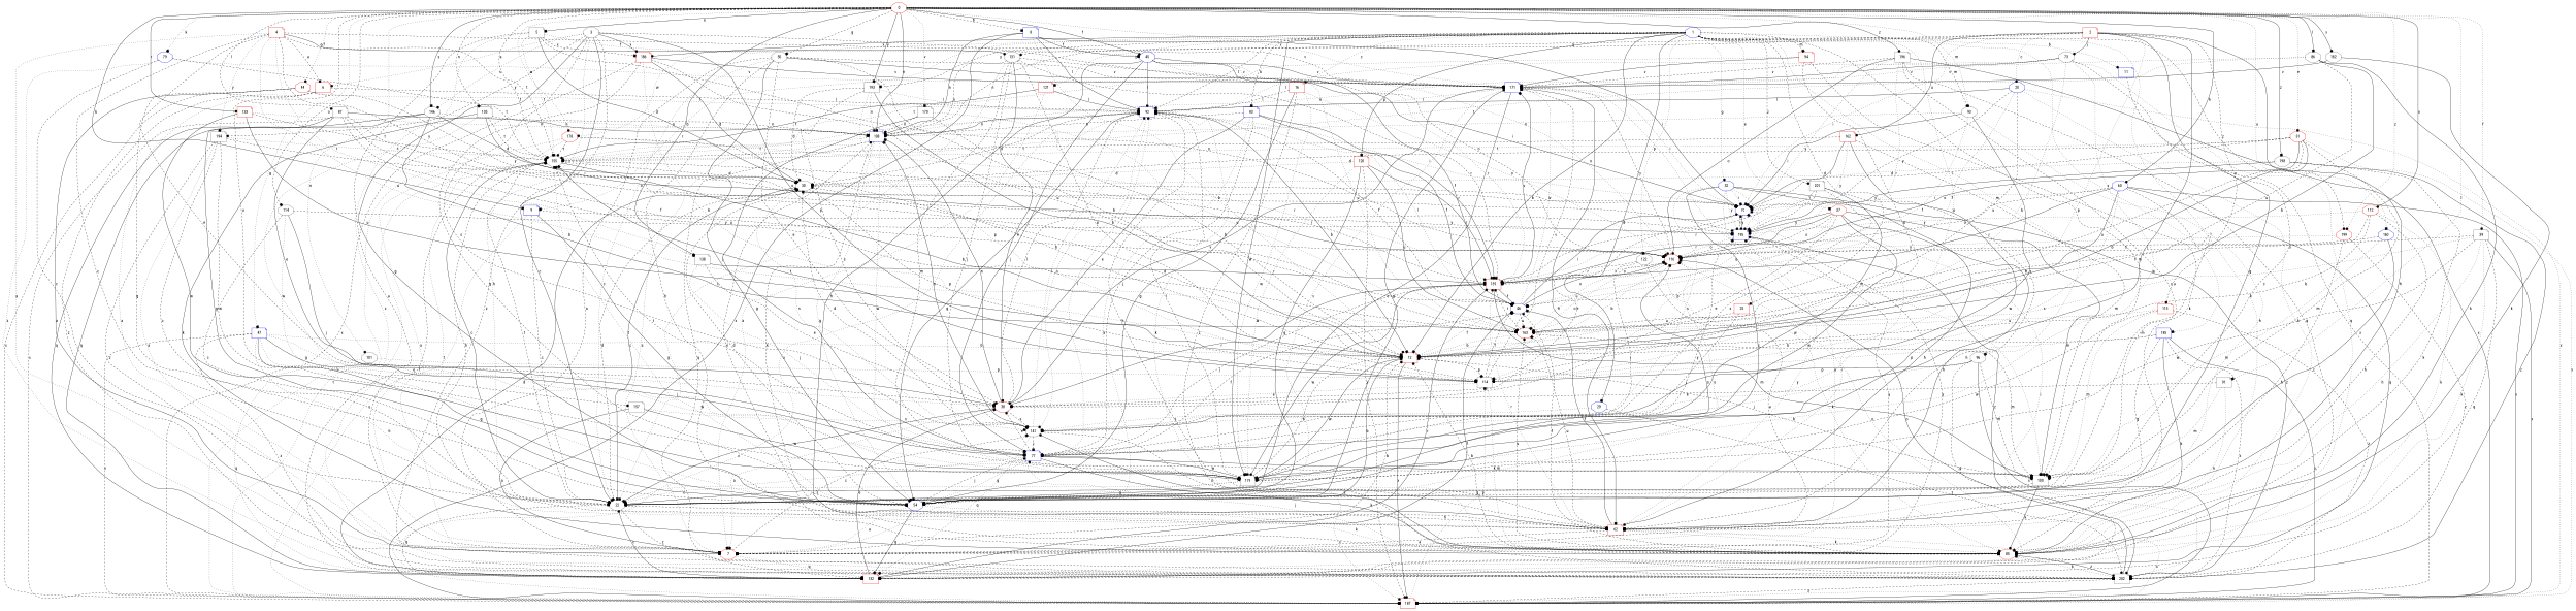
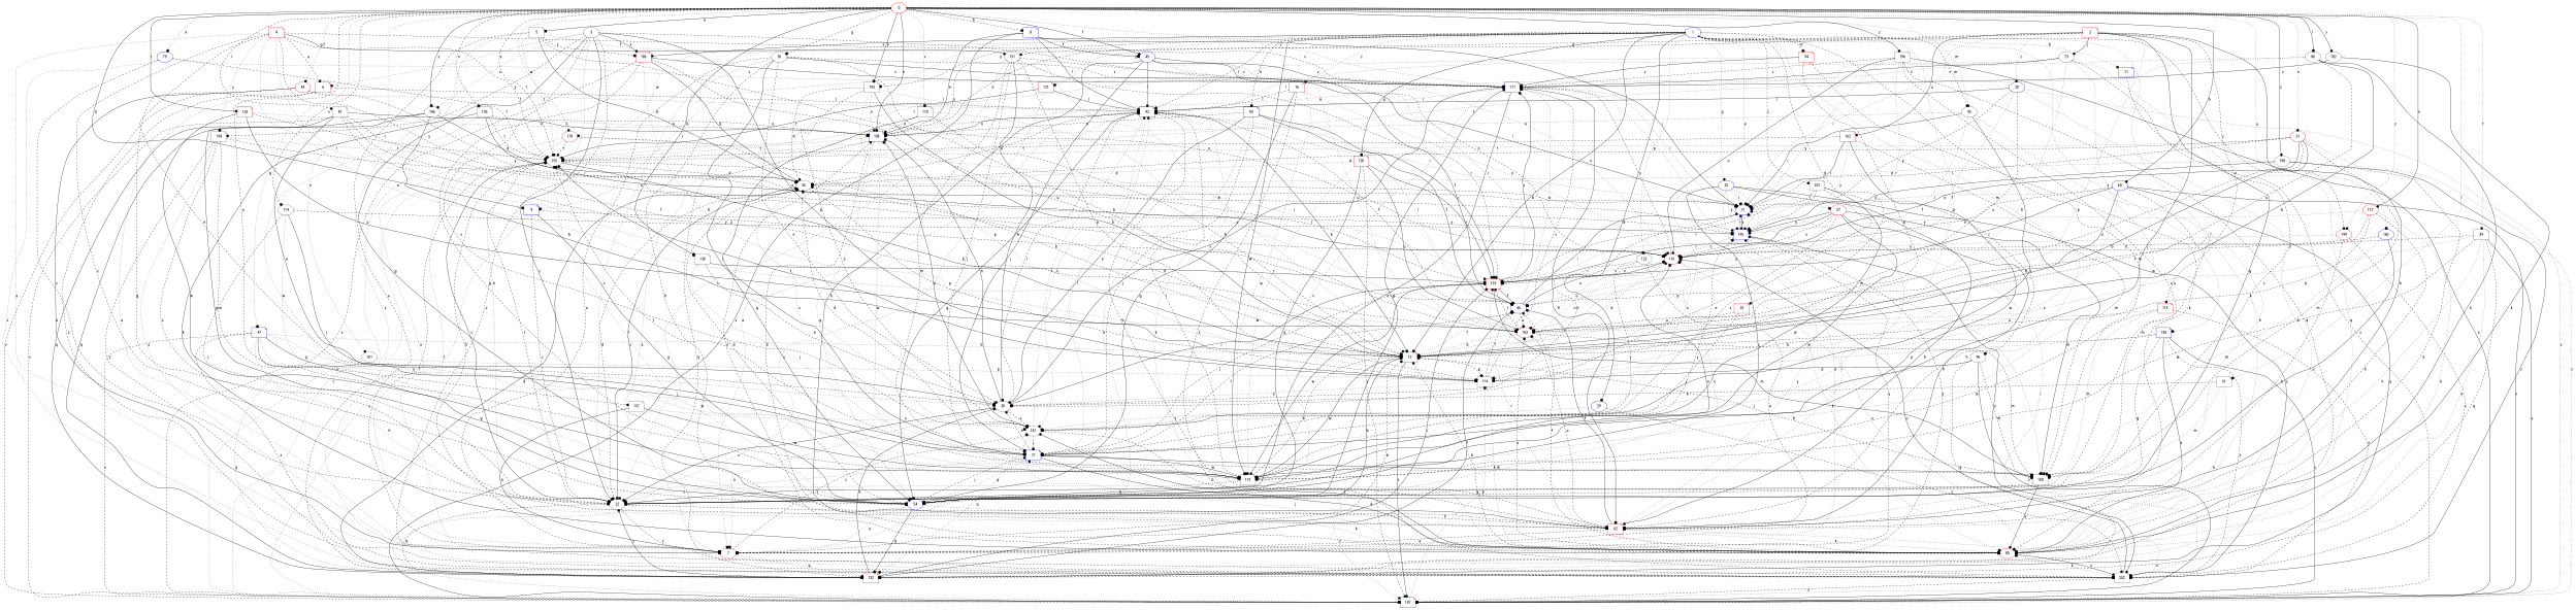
  strict digraph {
    fontname="Roboto Condensed"
    node [color=gray40 fontname="Roboto Condensed" shape=note]
    edge [arrowhead=dot fontname="Roboto Condensed" style=dashed]
    0 [color=red shape=octagon]
    5
    8 [color=blue]
    9 [color=blue]
    31 [color=red shape=octagon]
    39
    44 [color=red shape=octagon]
    45 [color=blue shape=octagon]
    47 [color=blue]
    50 [shape=octagon]
    60 [color=blue shape=octagon]
    79 [color=blue shape=octagon]
    86 [shape=octagon]
    87
    91
    93 [shape=octagon]
    101 [shape=octagon]
    105
    108 [color=blue]
    112 [color=red shape=octagon]
    114 [shape=octagon]
    133 [color=red]
    138
    146 [shape=octagon]
    155 [shape=octagon]
    157
    160 [color=blue shape=octagon]
    170
    171 [color=blue]
    178 [color=red shape=octagon]
    182 [shape=octagon]
    193
    196
    198 [shape=octagon]
    199 [color=red shape=octagon]
    186 [color=red]
    116 [color=red shape=octagon]
    202
    7 [color=red shape=octagon]
    30 [shape=octagon]
    n41 [color=red label=12]
    92 [color=blue]
    70 [color=blue shape=octagon]
    187 [color=red]
    54 [color=blue shape=octagon]
    22 [shape=octagon]
    195 [color=blue]
    100
    163 [color=red shape=octagon]
    85 [color=red shape=octagon]
    179
    62 [color=red]
    132 [color=red]
    77 [color=blue]
    46 [color=blue shape=octagon]
    139 [color=red]
    38 [color=red shape=octagon]
    147 [shape=octagon]
    124
    1 [color=blue shape=octagon]
    11 [color=blue]
    16 [color=red]
    25 [color=red]
    29 [color=blue shape=octagon]
    37 [color=red shape=octagon]
    52 [color=blue shape=octagon]
    83 [color=blue]
    94 [color=red]
    96 [shape=octagon]
    120 [color=red]
    121 [color=red]
    122 [shape=octagon]
    185 [color=blue]
    201
    2 [color=red]
    20 [color=blue shape=octagon]
    73 [shape=octagon]
    115 [color=red]
    131 [shape=octagon]
    162 [color=red]
    3 [shape=octagon]
    6 [color=red]
    194
    4 [color=red]
    0 -> 5 [arrowhead=box label=a style=solid]
    0 -> 8 [arrowhead=box label=b]
    0 -> 9 [arrowhead=box label=b style=solid]
    0 -> 31 [label=e style=dotted]
    0 -> 39 [label=f style=dotted]
    0 -> 44 [label=f style=dotted]
    0 -> 45 [label=f style=solid]
    0 -> 47 [arrowhead=box label=g style=dotted]
    0 -> 50 [arrowhead=box label=g]
    0 -> 60 [label=h style=solid]
    0 -> 79 [arrowhead=box label=k style=dotted]
    0 -> 86 [arrowhead=box label=l style=solid]
    0 -> 87 [label=l]
    0 -> 91 [arrowhead=box label=l style=dotted]
    0 -> 93 [label=m style=dotted]
    0 -> 101 [label=n style=dotted]
    0 -> 105 [arrowhead=box label=n]
    0 -> 108 [arrowhead=box label=n style=solid]
    0 -> 112 [label=o style=solid]
    0 -> 114 [arrowhead=box label=o]
    0 -> 133 [label=r style=solid]
    0 -> 138 [arrowhead=box label=r style=solid]
    0 -> 146 [arrowhead=box label=s style=solid]
    0 -> 155 [label=t]
    0 -> 157 [label=u]
    0 -> 160 [arrowhead=box label=u style=dotted]
    0 -> 170 [arrowhead=box label=v style=dotted]
    0 -> 171 [label=v style=dotted]
    0 -> 178 [label=w style=dotted]
    0 -> 182 [label=x style=solid]
    0 -> 193 [arrowhead=box label=y style=solid]
    0 -> 196 [label=z style=solid]
-   0 -> 198 [arrowhead=box label=z style=solid]
+   0 -> 198 [label=z style=solid]
    0 -> 199 [label=z style=dotted]
    5 -> 45 [label=f style=dotted]
    5 -> 155 [label=t style=dotted]
    5 -> 186 [arrowhead=box label=x]
    5 -> 116 [arrowhead=box label=o]
    5 -> 202 [arrowhead=box label=z style=dotted]
    5 -> 7 [arrowhead=box label=a]
    5 -> 30 [arrowhead=box label=d style=solid]
    8 -> 45 [arrowhead=box label=f style=solid]
    8 -> 108 [label=n style=solid]
    8 -> n41 [label=b style=dotted]
    8 -> 92 [label=l style=solid]
    8 -> 70 [label=i style=solid]
    8 -> 187 [label=x style=solid]
    9 -> 187 [label=x style=dotted]
    9 -> 54 [label=g style=solid]
    9 -> 22 [arrowhead=box label=c]
    9 -> 195 [arrowhead=box label=y]
    31 -> 155 [label=t style=dotted]
    31 -> 116 [label=o style=solid]
    31 -> 30 [arrowhead=box label=d]
    31 -> n41 [label=b style=solid]
    31 -> 70 [arrowhead=box label=i]
    31 -> 187 [label=x style=dotted]
    31 -> 100 [label=m]
    31 -> 163 [arrowhead=box label=u]
    39 -> 116 [arrowhead=box label=o]
    39 -> 187 [label=x style=solid]
    39 -> 163 [label=u style=dotted]
    39 -> 85 [label=k style=dotted]
    39 -> 179 [label=w]
    39 -> 62 [arrowhead=box label=h style=dotted]
    39 -> 132 [arrowhead=box label=q]
    44 -> 7 [label=a style=solid]
    44 -> 92 [label=l style=dotted]
    44 -> 54 [arrowhead=box label=g]
    44 -> 195 [label=y]
    45 -> 171 [label=v style=solid]
    45 -> 116 [label=o style=dotted]
    45 -> 92 [label=l style=solid]
    45 -> 163 [label=u style=dotted]
    45 -> 62 [label=h style=solid]
    45 -> 77 [label=j style=solid]
    45 -> 46 [label=f style=solid]
    45 -> 139 [label=r style=dotted]
    47 -> 202 [arrowhead=box label=z]
    47 -> n41 [label=b style=dotted]
    47 -> 187 [label=x]
    47 -> 54 [arrowhead=box label=g style=solid]
    47 -> 179 [arrowhead=box label=w style=dotted]
    47 -> 62 [label=h style=dotted]
    47 -> 77 [label=j style=solid]
    47 -> 38 [label=e style=dotted]
    50 -> 171 [arrowhead=box label=v]
    50 -> 7 [label=a]
    50 -> n41 [label=b]
    50 -> 70 [arrowhead=box label=i style=solid]
    50 -> 22 [arrowhead=box label=c style=dotted]
    50 -> 62 [label=h]
    50 -> 77 [arrowhead=box label=j style=solid]
    50 -> 38 [label=e]
    60 -> 116 [arrowhead=box label=o]
    60 -> n41 [label=b style=solid]
    60 -> 70 [arrowhead=box label=i style=dotted]
    60 -> 187 [arrowhead=box label=x style=solid]
    60 -> 100 [arrowhead=box label=m]
    60 -> 132 [arrowhead=box label=q style=solid]
    60 -> 139 [arrowhead=box label=r style=solid]
    60 -> 147 [arrowhead=box label=s style=dotted]
    79 -> 155 [arrowhead=box label=t]
    79 -> 171 [arrowhead=box label=v style=dotted]
    79 -> 202 [arrowhead=box label=z style=dotted]
    79 -> 22 [label=c]
    86 -> 155 [label=t style=dotted]
    86 -> 171 [label=v style=dotted]
    86 -> n41 [arrowhead=box label=b style=solid]
    86 -> 163 [label=u]
    86 -> 85 [label=k style=solid]
    87 -> 108 [arrowhead=box label=n style=solid]
    87 -> 116 [arrowhead=box label=o]
    87 -> 187 [label=x]
    87 -> 163 [arrowhead=box label=u]
    87 -> 132 [arrowhead=box label=q style=solid]
    87 -> 46 [arrowhead=box label=f]
    87 -> 38 [label=e style=solid]
    91 -> 100 [label=m style=dotted]
    91 -> 85 [label=k style=dotted]
    91 -> 38 [arrowhead=box label=e]
    93 -> 108 [label=n style=dotted]
    93 -> 70 [arrowhead=box label=i style=solid]
    93 -> 62 [arrowhead=box label=h style=dotted]
    93 -> 46 [arrowhead=box label=f style=dotted]
    93 -> 147 [label=s style=solid]
    101 -> 132 [label=q style=dotted]
    101 -> 124 [label=p style=dotted]
    105 -> 108 [arrowhead=box label=n]
    105 -> 155 [label=t]
    105 -> 116 [label=o style=solid]
    105 -> 85 [arrowhead=box label=k style=solid]
    105 -> 179 [arrowhead=box label=w style=dotted]
    108 -> 155 [label=t style=dotted]
    108 -> 7 [arrowhead=box label=a style=dotted]
    108 -> 54 [label=g style=dotted]
    108 -> 85 [arrowhead=box label=k]
    108 -> 179 [arrowhead=box label=w style=dotted]
    108 -> 132 [label=q]
    112 -> n41 [arrowhead=box label=b]
    112 -> 195 [label=y style=dotted]
    112 -> 85 [label=k style=dotted]
    112 -> 62 [label=h]
    112 -> 46 [arrowhead=box label=f]
    114 -> 54 [arrowhead=box label=g style=dotted]
    114 -> 22 [label=c]
    114 -> 195 [label=y]
    114 -> 77 [label=j style=solid]
    133 -> 108 [label=n style=dotted]
    133 -> 155 [label=t]
    133 -> 163 [label=u style=solid]
    133 -> 179 [arrowhead=box label=w style=solid]
    138 -> 77 [arrowhead=box label=j style=dotted]
    138 -> 139 [label=r style=solid]
    138 -> 38 [label=e]
    146 -> 108 [arrowhead=box label=n style=dotted]
    146 -> 30 [arrowhead=box label=d style=solid]
    146 -> n41 [label=b style=solid]
    146 -> 54 [arrowhead=box label=g style=solid]
    146 -> 132 [arrowhead=box label=q style=solid]
    155 -> 30 [label=d]
    155 -> n41 [label=b style=solid]
    155 -> 92 [label=l style=dotted]
    155 -> 22 [arrowhead=box label=c style=solid]
    155 -> 62 [label=h]
    155 -> 139 [label=r]
    157 -> 7 [arrowhead=box label=a style=solid]
    157 -> 179 [arrowhead=box label=w style=solid]
    157 -> 147 [arrowhead=box label=s style=dotted]
    160 -> 116 [label=o]
    160 -> 22 [label=c style=solid]
    160 -> 100 [arrowhead=box label=m style=dotted]
    170 -> 108 [label=n]
    170 -> n41 [arrowhead=box label=b]
    170 -> 54 [arrowhead=box label=g style=solid]
    170 -> 163 [label=u style=dotted]
    171 -> 92 [arrowhead=box label=l style=dotted]
    171 -> 70 [label=i style=dotted]
    171 -> 54 [arrowhead=box label=g style=solid]
    171 -> 22 [arrowhead=box label=c style=solid]
    171 -> 100 [label=m style=dotted]
    171 -> 62 [arrowhead=box label=h style=solid]
    178 -> 155 [label=t]
    178 -> 7 [label=a style=dotted]
    178 -> n41 [arrowhead=box label=b]
    178 -> 187 [arrowhead=box label=x style=dotted]
    178 -> 139 [label=r style=dotted]
    182 -> 171 [arrowhead=box label=v style=solid]
    182 -> 85 [label=k style=solid]
    193 -> 108 [label=n style=dotted]
    193 -> 30 [label=d]
    193 -> n41 [label=b style=solid]
    193 -> 92 [label=l style=dotted]
    193 -> 147 [label=s]
    193 -> 124 [arrowhead=box label=p style=dotted]
    196 -> 171 [label=v]
    196 -> 116 [label=o style=solid]
    196 -> 187 [arrowhead=box label=x style=solid]
    196 -> 22 [arrowhead=box label=c]
    196 -> 195 [label=y style=dotted]
    196 -> 132 [label=q]
    196 -> 139 [label=r style=dotted]
    198 -> 202 [label=z style=solid]
    198 -> 30 [label=d style=dotted]
    198 -> 195 [label=y style=solid]
    198 -> 85 [arrowhead=box label=k]
    199 -> 116 [arrowhead=box label=o style=dotted]
    199 -> 202 [arrowhead=box label=z]
    199 -> 62 [arrowhead=box label=h]
    186 -> 171 [label=v style=solid]
    186 -> 30 [label=d style=solid]
    186 -> n41 [arrowhead=box label=b style=dotted]
    186 -> 187 [label=x]
    186 -> 54 [label=g]
    186 -> 163 [arrowhead=box label=u]
    116 -> 171 [arrowhead=box label=v]
    116 -> n41 [arrowhead=box label=b style=dotted]
    116 -> 163 [arrowhead=box label=u style=dotted]
    116 -> 139 [arrowhead=box label=r style=dotted]
    202 -> 116 [arrowhead=box label=o style=solid]
    202 -> 70 [label=i style=dotted]
    202 -> 187 [arrowhead=box label=x]
    202 -> 85 [arrowhead=box label=k style=dotted]
    7 -> 155 [label=t style=dotted]
    7 -> n41 [label=b]
    7 -> 195 [label=y]
    7 -> 132 [label=q style=dotted]
    7 -> 147 [arrowhead=box label=s]
    30 -> 70 [arrowhead=box label=i]
    30 -> 22 [arrowhead=box label=c style=solid]
    30 -> 147 [arrowhead=box label=s style=dotted]
    30 -> 124 [arrowhead=box label=p]
    n41 -> 116 [label=o style=dotted]
    n41 -> 30 [label=d]
    n41 -> 187 [label=x style=solid]
    n41 -> 179 [arrowhead=box label=w style=solid]
    n41 -> 46 [arrowhead=box label=f style=dotted]
    n41 -> 124 [arrowhead=box label=p]
    92 -> 108 [label=n style=solid]
    92 -> 30 [label=d]
    92 -> n41 [arrowhead=box label=b style=solid]
    92 -> 70 [arrowhead=box label=i style=dotted]
    92 -> 187 [arrowhead=box label=x style=dotted]
    92 -> 54 [arrowhead=box label=g style=solid]
    92 -> 85 [arrowhead=box label=k style=dotted]
    92 -> 62 [label=h]
    92 -> 46 [arrowhead=box label=f]
    92 -> 147 [label=s style=dotted]
    70 -> 195 [label=y style=solid]
    70 -> 38 [label=e]
    187 -> 155 [label=t style=dotted]
    187 -> 124 [arrowhead=box label=p style=dotted]
    54 -> 155 [arrowhead=box label=t style=dotted]
    54 -> 171 [label=v style=dotted]
    54 -> 116 [label=o style=dotted]
    54 -> 7 [arrowhead=box label=a style=dotted]
    54 -> 30 [label=d]
    54 -> n41 [label=b style=solid]
    54 -> 85 [arrowhead=box label=k style=dotted]
    54 -> 132 [arrowhead=box label=q style=solid]
    54 -> 77 [label=j]
    22 -> 155 [label=t]
    22 -> 116 [arrowhead=box label=o style=solid]
    22 -> 202 [label=z]
    22 -> 30 [arrowhead=box label=d]
    22 -> 62 [label=h]
    22 -> 132 [arrowhead=box label=q]
    195 -> 116 [label=o style=dotted]
    195 -> 202 [label=z style=solid]
    195 -> 7 [label=a]
    195 -> 70 [label=i]
    100 -> n41 [arrowhead=box label=b]
    100 -> 54 [arrowhead=box label=g]
    100 -> 85 [label=k style=solid]
    163 -> n41 [label=b style=dotted]
    163 -> 100 [arrowhead=box label=m]
    163 -> 139 [label=r]
    85 -> 108 [label=n]
    85 -> 202 [label=z style=solid]
    85 -> n41 [label=b]
    85 -> 163 [label=u]
    85 -> 77 [label=j style=dotted]
    85 -> 46 [label=f]
    85 -> 147 [label=s style=solid]
    179 -> 155 [arrowhead=box label=t]
    179 -> n41 [arrowhead=box label=b]
    179 -> 92 [arrowhead=box label=l]
    179 -> 187 [label=x style=dotted]
    179 -> 54 [arrowhead=box label=g style=dotted]
    179 -> 22 [label=c style=dotted]
    179 -> 195 [arrowhead=box label=y]
    62 -> 7 [arrowhead=box label=a]
    62 -> 70 [arrowhead=box label=i style=dotted]
    62 -> 187 [arrowhead=box label=x style=dotted]
    62 -> 195 [label=y style=dotted]
    62 -> 163 [arrowhead=box label=u]
    62 -> 85 [label=k style=dotted]
    62 -> 46 [arrowhead=box label=f style=solid]
    62 -> 139 [label=r style=dotted]
    132 -> 155 [arrowhead=box label=t]
    132 -> 116 [label=o style=dotted]
    132 -> 30 [arrowhead=box label=d style=solid]
    132 -> 22 [label=c style=solid]
    132 -> 46 [label=f style=solid]
    132 -> 139 [label=r style=solid]
    132 -> 38 [arrowhead=box label=e style=solid]
    77 -> 92 [label=l style=dotted]
    77 -> 54 [label=g style=dotted]
    77 -> 22 [arrowhead=box label=c style=dotted]
    77 -> 100 [arrowhead=box label=m style=solid]
    77 -> 85 [label=k style=solid]
    77 -> 179 [label=w style=solid]
    77 -> 46 [arrowhead=box label=f]
    77 -> 38 [label=e]
    46 -> 171 [arrowhead=box label=v style=dotted]
    46 -> 116 [label=o style=solid]
    46 -> 92 [arrowhead=box label=l style=dotted]
    46 -> 70 [label=i style=solid]
    46 -> 163 [arrowhead=box label=u]
    139 -> 171 [arrowhead=box label=v style=solid]
    139 -> 116 [arrowhead=box label=o]
    139 -> 100 [label=m style=solid]
    139 -> 179 [label=w style=solid]
    139 -> 77 [label=j]
    139 -> 46 [label=f style=solid]
    38 -> 108 [arrowhead=box label=n style=solid]
    38 -> 171 [label=v style=solid]
    38 -> 7 [arrowhead=box label=a style=dotted]
    38 -> 92 [arrowhead=box label=l]
    38 -> 22 [arrowhead=box label=c style=solid]
    38 -> 139 [label=r style=solid]
    38 -> 147 [label=s]
    147 -> 108 [arrowhead=box label=n style=solid]
    147 -> 30 [arrowhead=box label=d]
    147 -> 92 [label=l style=dotted]
    147 -> 62 [label=h]
    147 -> 132 [arrowhead=box label=q style=dotted]
    147 -> 77 [arrowhead=box label=j]
    124 -> 155 [arrowhead=box label=t style=solid]
    124 -> 171 [label=v]
    124 -> 85 [arrowhead=box label=k style=dotted]
    124 -> 46 [arrowhead=box label=f]
    124 -> 38 [label=e style=dotted]
    1 -> 9 [arrowhead=box label=b style=dotted]
    1 -> 93 [label=m]
    1 -> 178 [label=w style=dotted]
    1 -> 193 [arrowhead=box label=y]
    1 -> 199 [label=z]
    1 -> 186 [label=x style=solid]
    1 -> n41 [arrowhead=box label=b style=solid]
    1 -> 92 [arrowhead=box label=l]
    1 -> 100 [arrowhead=box label=m]
    1 -> 85 [label=k style=dotted]
    1 -> 179 [arrowhead=box label=w style=solid]
    1 -> 124 [label=p style=dotted]
    1 -> 11 [label=b style=dotted]
    1 -> 16 [label=c style=dotted]
    1 -> 25 [label=d]
    1 -> 29 [arrowhead=box label=d style=solid]
    1 -> 37 [arrowhead=box label=e style=dotted]
    1 -> 52 [label=g style=dotted]
    1 -> 83 [arrowhead=box label=k]
    1 -> 94 [arrowhead=box label=m]
    1 -> 96 [arrowhead=box label=m style=dotted]
    1 -> 120 [arrowhead=box label=p style=solid]
    1 -> 121 [arrowhead=box label=p style=dotted]
    1 -> 122 [arrowhead=box label=p style=dotted]
    1 -> 185 [arrowhead=box label=x style=dotted]
    1 -> 201 [label=z]
    11 -> 187 [label=x]
    16 -> 116 [arrowhead=box label=o style=dotted]
    16 -> 202 [arrowhead=box label=z]
    16 -> 92 [arrowhead=box label=l]
    16 -> 54 [arrowhead=box label=g style=solid]
    16 -> 179 [label=w style=dotted]
    25 -> 163 [label=u]
    25 -> 77 [arrowhead=box label=j]
    29 -> 202 [label=z]
    29 -> 147 [label=s style=dotted]
    37 -> 116 [arrowhead=box label=o]
    37 -> 195 [label=y style=solid]
    37 -> 100 [arrowhead=box label=m style=solid]
    37 -> 179 [arrowhead=box label=w style=solid]
    37 -> 62 [arrowhead=box label=h style=solid]
    37 -> 139 [arrowhead=box label=r style=solid]
    37 -> 38 [label=e]
    37 -> 124 [arrowhead=box label=p style=dotted]
    52 -> 202 [arrowhead=box label=z style=solid]
    52 -> 7 [label=a style=dotted]
    52 -> 70 [arrowhead=box label=i style=dotted]
    52 -> 22 [arrowhead=box label=c style=solid]
    52 -> 195 [label=y style=dotted]
    52 -> 163 [arrowhead=box label=u style=dotted]
    52 -> 62 [label=h style=solid]
    52 -> 147 [arrowhead=box label=s style=dotted]
    83 -> 108 [label=n]
    83 -> 7 [arrowhead=box label=a style=dotted]
    83 -> 77 [label=j]
    83 -> 46 [arrowhead=box label=f style=solid]
    83 -> 139 [arrowhead=box label=r style=solid]
    83 -> 38 [label=e style=solid]
    94 -> 155 [label=t style=dotted]
    94 -> 171 [arrowhead=box label=v style=solid]
    94 -> 85 [arrowhead=box label=k]
    94 -> 124 [label=p]
    96 -> 187 [arrowhead=box label=x style=solid]
    96 -> 100 [label=m]
    96 -> 132 [label=q]
    96 -> 77 [label=j style=dotted]
    96 -> 124 [label=p style=solid]
    120 -> 30 [arrowhead=box label=d style=dotted]
    120 -> 187 [label=x]
    120 -> 54 [label=g style=solid]
    120 -> 163 [label=u style=solid]
    120 -> 179 [label=w style=dotted]
    120 -> 139 [label=r style=solid]
    121 -> 155 [label=t style=solid]
    121 -> 7 [arrowhead=box label=a style=dotted]
    121 -> 92 [label=l style=solid]
    122 -> 7 [arrowhead=box label=a]
    122 -> 85 [arrowhead=box label=k style=dotted]
    122 -> 77 [arrowhead=box label=j]
    122 -> 139 [arrowhead=box label=r]
    185 -> 202 [label=z]
    185 -> n41 [label=b]
    185 -> 187 [label=x style=solid]
    185 -> 54 [label=g]
    185 -> 85 [label=k style=solid]
    185 -> 124 [label=p style=dotted]
    201 -> 70 [label=i]
    201 -> 179 [arrowhead=box label=w style=solid]
    201 -> 62 [label=h]
    201 -> 139 [label=r]
    201 -> 147 [label=s]
    2 -> 108 [arrowhead=box label=n]
    2 -> 70 [arrowhead=box label=i style=dotted]
    2 -> 54 [arrowhead=box label=g style=solid]
    2 -> 62 [label=h style=solid]
    2 -> 77 [label=j style=solid]
    2 -> 124 [label=p style=dotted]
    2 -> 20 [label=c style=dotted]
    2 -> 73 [label=j style=solid]
    2 -> 115 [label=o]
    2 -> 131 [label=q]
    2 -> 162 [label=u style=solid]
    20 -> 92 [arrowhead=box label=l style=solid]
    20 -> 187 [arrowhead=box label=x style=dotted]
    20 -> 195 [arrowhead=box label=y]
    20 -> 163 [label=u]
    20 -> 85 [arrowhead=box label=k style=dotted]
    20 -> 46 [label=f style=dotted]
    73 -> 108 [arrowhead=box label=n style=dotted]
    73 -> 171 [label=v style=solid]
    73 -> n41 [label=b style=dotted]
    73 -> 92 [arrowhead=box label=l style=dotted]
    73 -> 22 [label=c]
    73 -> 179 [arrowhead=box label=w style=dotted]
    73 -> 132 [arrowhead=box label=q style=dotted]
    115 -> 202 [arrowhead=box label=z]
    115 -> 100 [arrowhead=box label=m style=dotted]
    115 -> 163 [label=u style=dotted]
    115 -> 179 [label=w]
    131 -> 108 [label=n]
    131 -> 171 [label=v]
    131 -> 22 [label=c style=dotted]
    131 -> 100 [arrowhead=box label=m]
    131 -> 77 [arrowhead=box label=j]
    131 -> 139 [arrowhead=box label=r]
    131 -> 38 [arrowhead=box label=e style=solid]
    131 -> 124 [arrowhead=box label=p]
    162 -> 155 [arrowhead=box label=t]
    162 -> 70 [label=i style=solid]
    162 -> 195 [arrowhead=box label=y style=dotted]
    162 -> 100 [arrowhead=box label=m]
    162 -> 179 [arrowhead=box label=w style=solid]
    3 -> 146 [label=s style=dotted]
    3 -> 186 [label=x style=solid]
    3 -> 116 [label=o]
    3 -> 202 [arrowhead=box label=z]
    3 -> 54 [label=g style=solid]
    3 -> 22 [label=c style=solid]
    3 -> 62 [arrowhead=box label=h style=dotted]
    3 -> 147 [arrowhead=box label=s]
    3 -> 124 [arrowhead=box label=p style=solid]
    3 -> 6 [label=a style=dotted]
    3 -> 194 [label=y]
    6 -> 202 [label=z]
    6 -> 7 [arrowhead=box label=a style=dotted]
    6 -> 92 [label=l]
    6 -> 187 [label=x]
    194 -> 155 [label=t style=dotted]
    194 -> 202 [arrowhead=box label=z]
    194 -> 7 [arrowhead=box label=a style=dotted]
    194 -> 70 [arrowhead=box label=i]
    194 -> 22 [arrowhead=box label=c]
    194 -> 179 [label=w]
    4 -> 138 [arrowhead=box label=r style=dotted]
    4 -> 155 [label=t]
    4 -> 171 [label=v]
    4 -> 7 [label=a style=dotted]
    4 -> 22 [arrowhead=box label=c]
    4 -> 195 [arrowhead=box label=y]
    4 -> 163 [label=u style=dotted]
    4 -> 38 [arrowhead=box label=e]
    4 -> 131 [label=q style=solid]
    4 -> 6 [label=a]
    4 -> 194 [arrowhead=box label=y style=dotted]
  }
